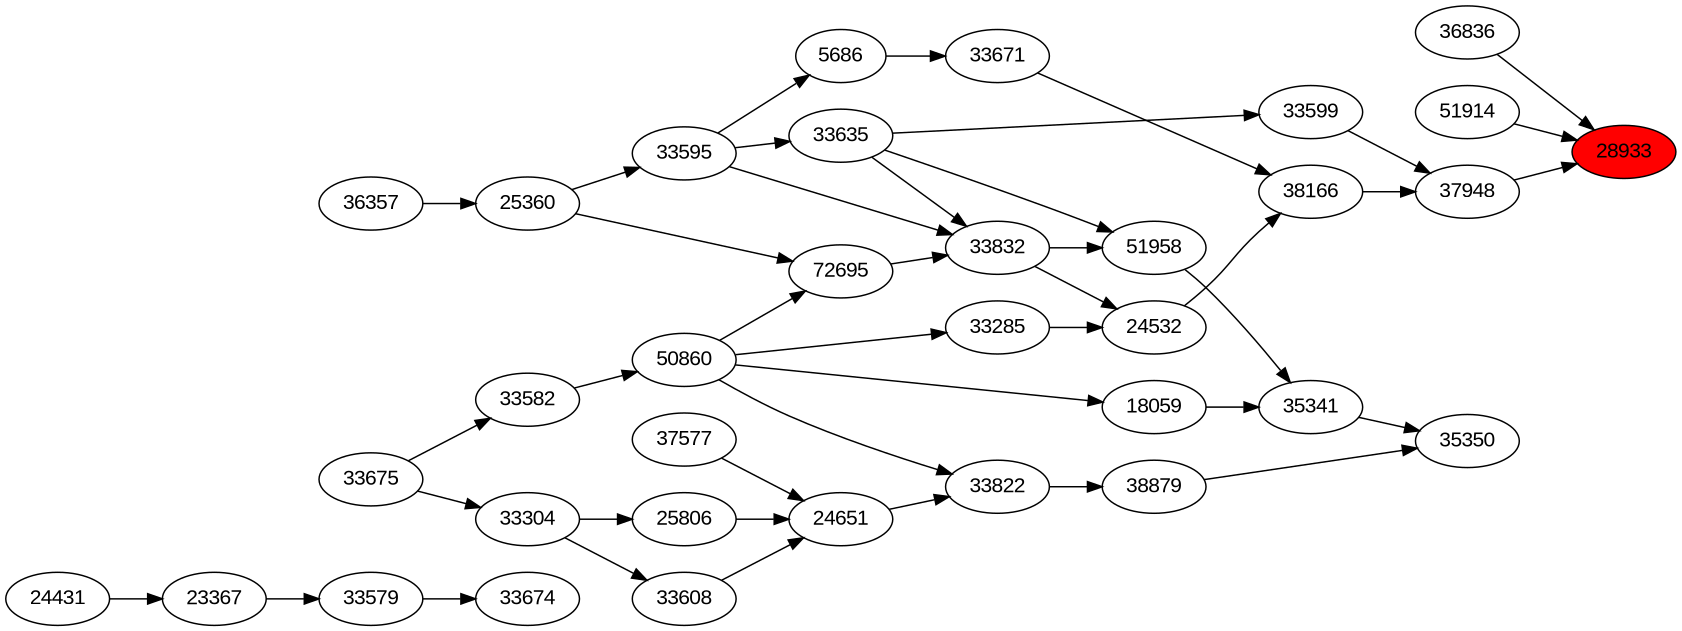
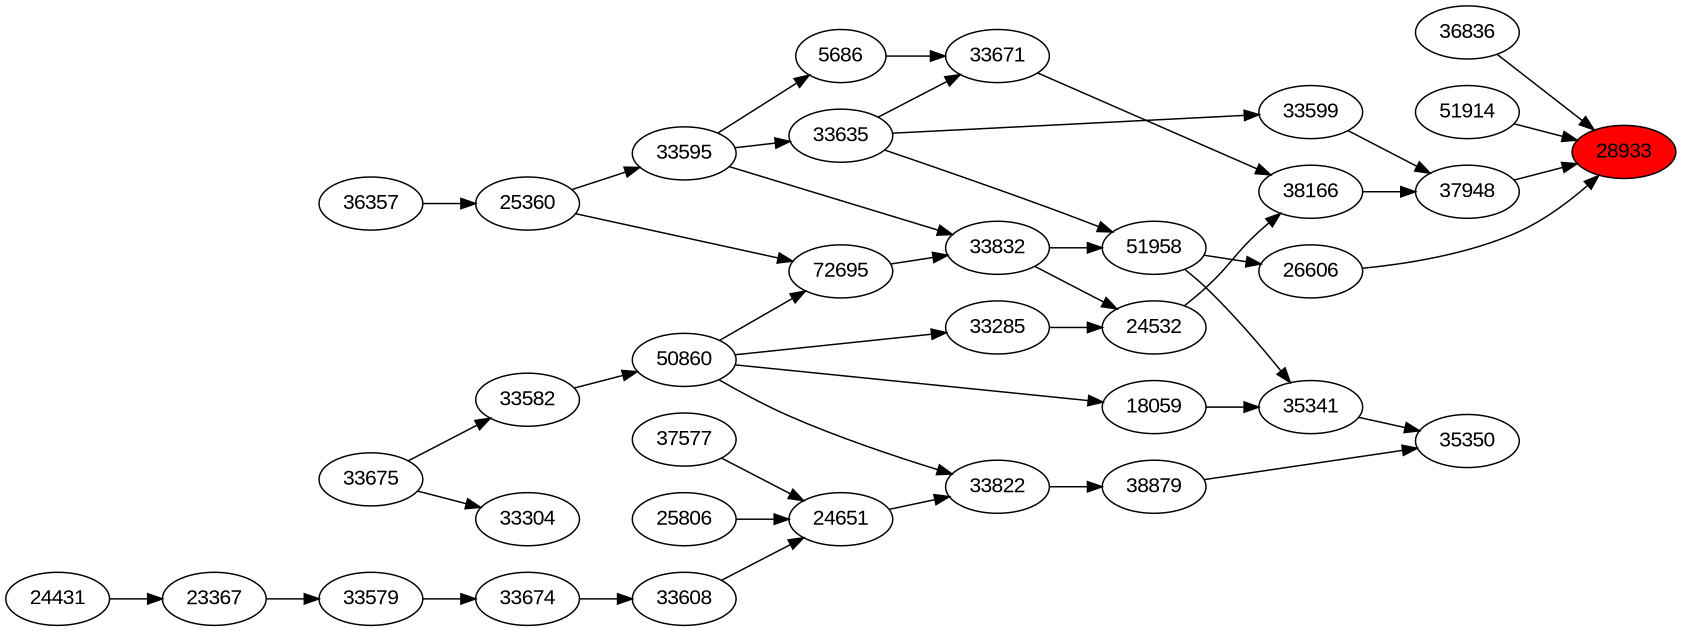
  strict digraph {
    fontname="Liberation Sans"
    rankdir=LR
    node [fontname="Liberation Sans"]
    edge [fontname="Liberation Sans"]
    n1 [fillcolor=red label=28933 style=filled]
    n2 [label=37948]
    n3 [label=36836]
    n4 [label=51914]
+   n5 [label=26606]
    n6 [label=33599]
    n7 [label=38166]
    n8 [label=51958]
    n9 [label=35341]
    n10 [label=35350]
    n11 [label=33635]
    n12 [label=33671]
    n13 [label=24532]
    n14 [label=33832]
    n15 [label=33595]
    n16 [label=5686]
    n17 [label=38879]
    n18 [label=33285]
    n19 [label=72695]
    n20 [label=25360]
    n21 [label=33822]
    n22 [label=18059]
    n23 [label=50860]
    n24 [label=36357]
    n25 [label=37577]
    n26 [label=24651]
    n27 [label=33582]
    n28 [label=23367]
    n29 [label=33579]
    n30 [label=33674]
    n31 [label=25806]
    n32 [label=33608]
    n33 [label=33675]
    n34 [label=33304]
    n35 [label=24431]
    n2 -> n1
    n3 -> n1
    n4 -> n1
+   n5 -> n1
    n6 -> n2
    n7 -> n2
+   n8 -> n5
    n8 -> n9
    n9 -> n10
    n11 -> n6
    n11 -> n8
-   n11 -> n14
+   n11 -> n12
    n12 -> n7
    n13 -> n7
    n14 -> n8
    n14 -> n13
    n15 -> n11
    n15 -> n14
    n15 -> n16
    n16 -> n12
    n17 -> n10
    n18 -> n13
    n19 -> n14
    n20 -> n15
    n20 -> n19
    n21 -> n17
    n22 -> n9
    n23 -> n18
    n23 -> n19
    n23 -> n21
    n23 -> n22
    n24 -> n20
    n25 -> n26
    n26 -> n21
    n27 -> n23
    n28 -> n29
    n29 -> n30
-   n34 -> n32
+   n30 -> n32
    n31 -> n26
    n32 -> n26
    n33 -> n27
    n33 -> n34
-   n34 -> n31
    n35 -> n28
  }
